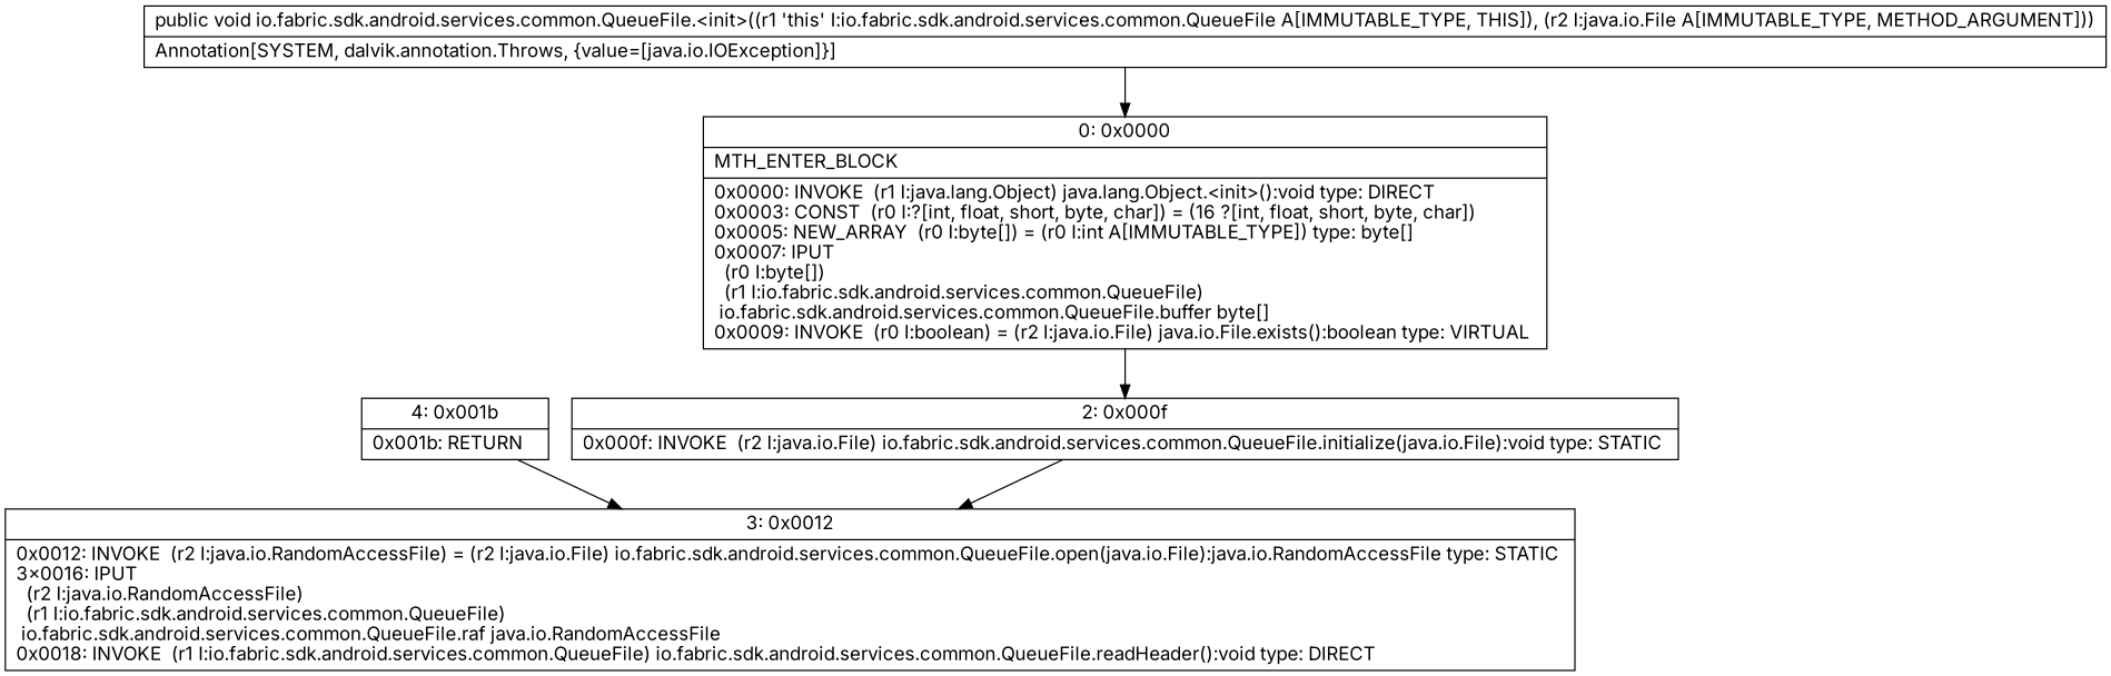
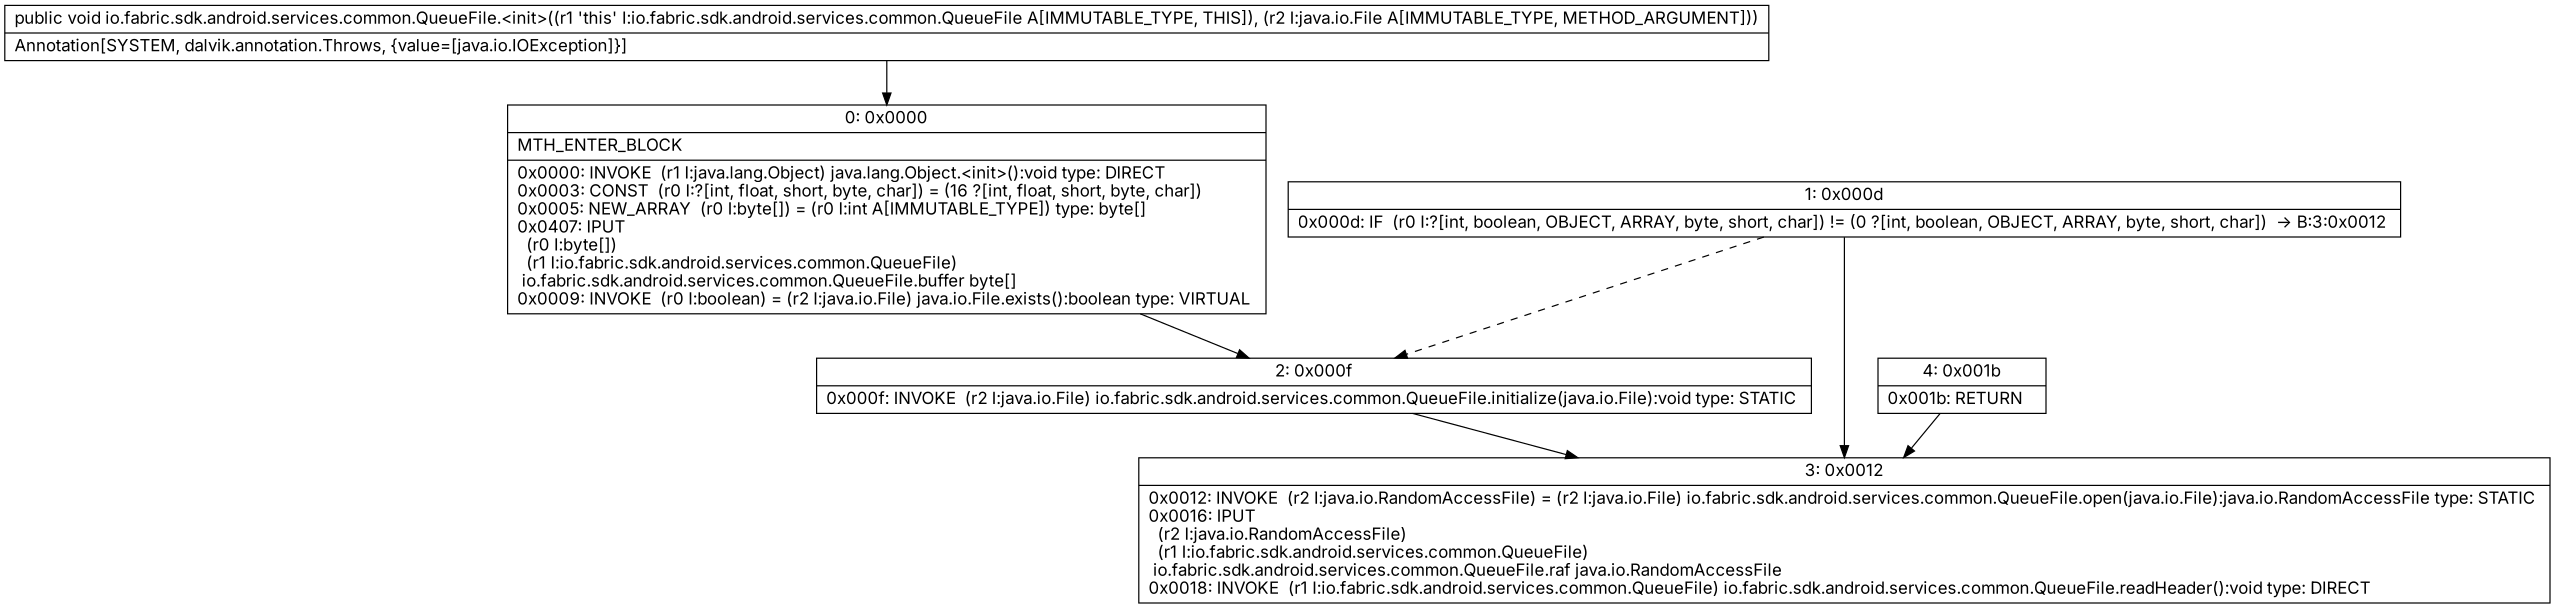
  digraph {
    fontname=Inter
    node [fontname=Inter shape=record]
    edge [fontname=Inter]
-   n1 [label="{0\:\ 0x0000|MTH_ENTER_BLOCK\l|0x0000: INVOKE  (r1 I:java.lang.Object) java.lang.Object.\<init\>():void type: DIRECT \l0x0003: CONST  (r0 I:?[int, float, short, byte, char]) = (16 ?[int, float, short, byte, char]) \l0x0005: NEW_ARRAY  (r0 I:byte[]) = (r0 I:int A[IMMUTABLE_TYPE]) type: byte[] \l0x0007: IPUT  \l  (r0 I:byte[])\l  (r1 I:io.fabric.sdk.android.services.common.QueueFile)\l io.fabric.sdk.android.services.common.QueueFile.buffer byte[] \l0x0009: INVOKE  (r0 I:boolean) = (r2 I:java.io.File) java.io.File.exists():boolean type: VIRTUAL \l}"]
+   n1 [label="{0\:\ 0x0000|MTH_ENTER_BLOCK\l|0x0000: INVOKE  (r1 I:java.lang.Object) java.lang.Object.\<init\>():void type: DIRECT \l0x0003: CONST  (r0 I:?[int, float, short, byte, char]) = (16 ?[int, float, short, byte, char]) \l0x0005: NEW_ARRAY  (r0 I:byte[]) = (r0 I:int A[IMMUTABLE_TYPE]) type: byte[] \l0x0407: IPUT  \l  (r0 I:byte[])\l  (r1 I:io.fabric.sdk.android.services.common.QueueFile)\l io.fabric.sdk.android.services.common.QueueFile.buffer byte[] \l0x0009: INVOKE  (r0 I:boolean) = (r2 I:java.io.File) java.io.File.exists():boolean type: VIRTUAL \l}"]
    n2 [label="{2\:\ 0x000f|0x000f: INVOKE  (r2 I:java.io.File) io.fabric.sdk.android.services.common.QueueFile.initialize(java.io.File):void type: STATIC \l}"]
-   n4 [label="{3\:\ 0x0012|0x0012: INVOKE  (r2 I:java.io.RandomAccessFile) = (r2 I:java.io.File) io.fabric.sdk.android.services.common.QueueFile.open(java.io.File):java.io.RandomAccessFile type: STATIC \l3x0016: IPUT  \l  (r2 I:java.io.RandomAccessFile)\l  (r1 I:io.fabric.sdk.android.services.common.QueueFile)\l io.fabric.sdk.android.services.common.QueueFile.raf java.io.RandomAccessFile \l0x0018: INVOKE  (r1 I:io.fabric.sdk.android.services.common.QueueFile) io.fabric.sdk.android.services.common.QueueFile.readHeader():void type: DIRECT \l}"]
+   n3 [label="{1\:\ 0x000d|0x000d: IF  (r0 I:?[int, boolean, OBJECT, ARRAY, byte, short, char]) != (0 ?[int, boolean, OBJECT, ARRAY, byte, short, char])  \-\> B:3:0x0012 \l}"]
+   n4 [label="{3\:\ 0x0012|0x0012: INVOKE  (r2 I:java.io.RandomAccessFile) = (r2 I:java.io.File) io.fabric.sdk.android.services.common.QueueFile.open(java.io.File):java.io.RandomAccessFile type: STATIC \l0x0016: IPUT  \l  (r2 I:java.io.RandomAccessFile)\l  (r1 I:io.fabric.sdk.android.services.common.QueueFile)\l io.fabric.sdk.android.services.common.QueueFile.raf java.io.RandomAccessFile \l0x0018: INVOKE  (r1 I:io.fabric.sdk.android.services.common.QueueFile) io.fabric.sdk.android.services.common.QueueFile.readHeader():void type: DIRECT \l}"]
    n5 [label="{4\:\ 0x001b|0x001b: RETURN   \l}"]
    n6 [label="{public void io.fabric.sdk.android.services.common.QueueFile.\<init\>((r1 'this' I:io.fabric.sdk.android.services.common.QueueFile A[IMMUTABLE_TYPE, THIS]), (r2 I:java.io.File A[IMMUTABLE_TYPE, METHOD_ARGUMENT]))  | Annotation[SYSTEM, dalvik.annotation.Throws, \{value=[java.io.IOException]\}]\l}"]
    n1 -> n2
    n2 -> n4
+   n3 -> n2 [style=dashed]
+   n3 -> n4
    n5 -> n4
    n6 -> n1
  }
